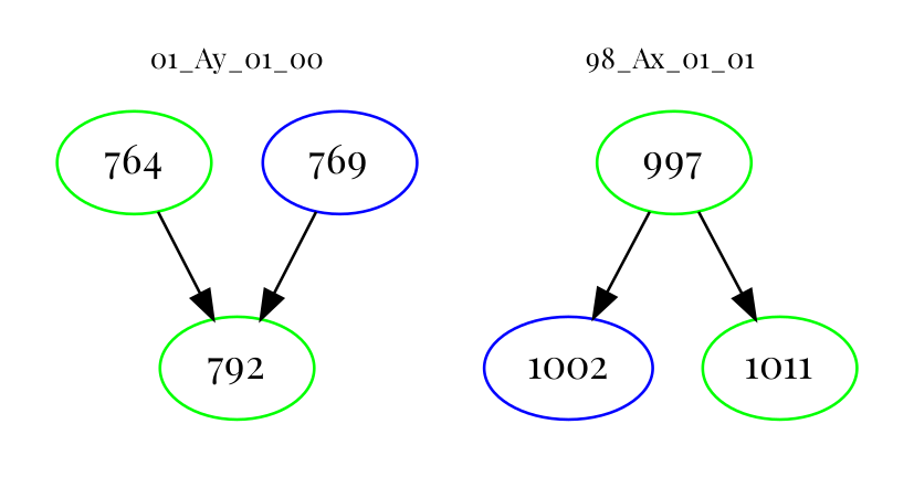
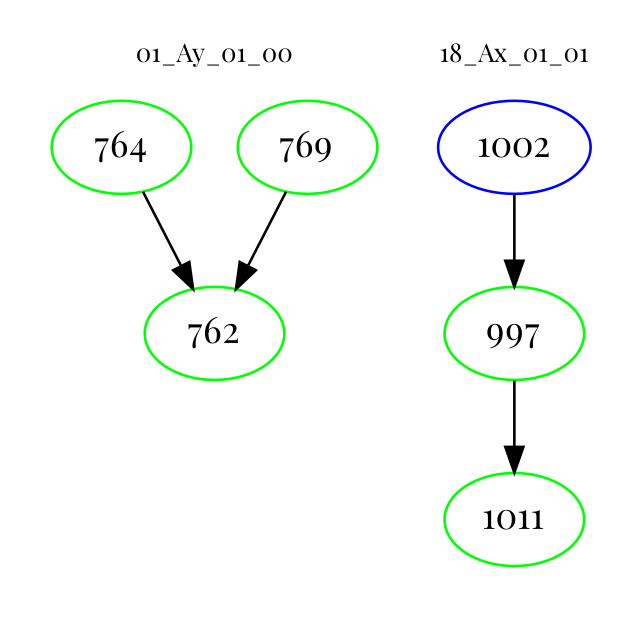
  digraph {
    fontname="Playfair Display"
    node [color=green fontname="Playfair Display"]
    edge [color=black fontname="Playfair Display"]
-   n1 [color=blue label=769]
-   n2 [label=792]
+   n1 [label=769]
+   n2 [label=762]
    n3 [label=764]
    n4 [color=blue label=1002]
    n5 [label=997]
    n6 [label=1011]
    subgraph cluster_1 {
      color=white
      fontsize=10
      label="01_Ay_01_00"
      n1
      n2
      n3
    }
    subgraph cluster_2 {
      color=white
      fontsize=10
-     label="98_Ax_01_01"
+     label="18_Ax_01_01"
      n4
      n5
      n6
    }
    n1 -> n2
    n3 -> n2
-   n5 -> n4
+   n4 -> n5
    n5 -> n6
  }
